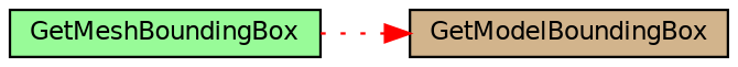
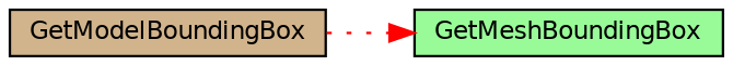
  digraph {
    rankdir=LR
    node [color=black fontname=Helvetica fontsize=10 shape=box style=filled]
    n1 [fillcolor=tan fontcolor=black height=0.2 label=GetModelBoundingBox width=0.4]
    n2 [fillcolor=palegreen height=0.2 label=GetMeshBoundingBox width=0.4]
-   n2 -> n1 [color=red fontname=Helvetica fontsize=10 labelfontname=Helvetica labelfontsize=10 style=dotted]
+   n1 -> n2 [color=red fontname=Helvetica fontsize=10 labelfontname=Helvetica labelfontsize=10 style=dotted]
  }
